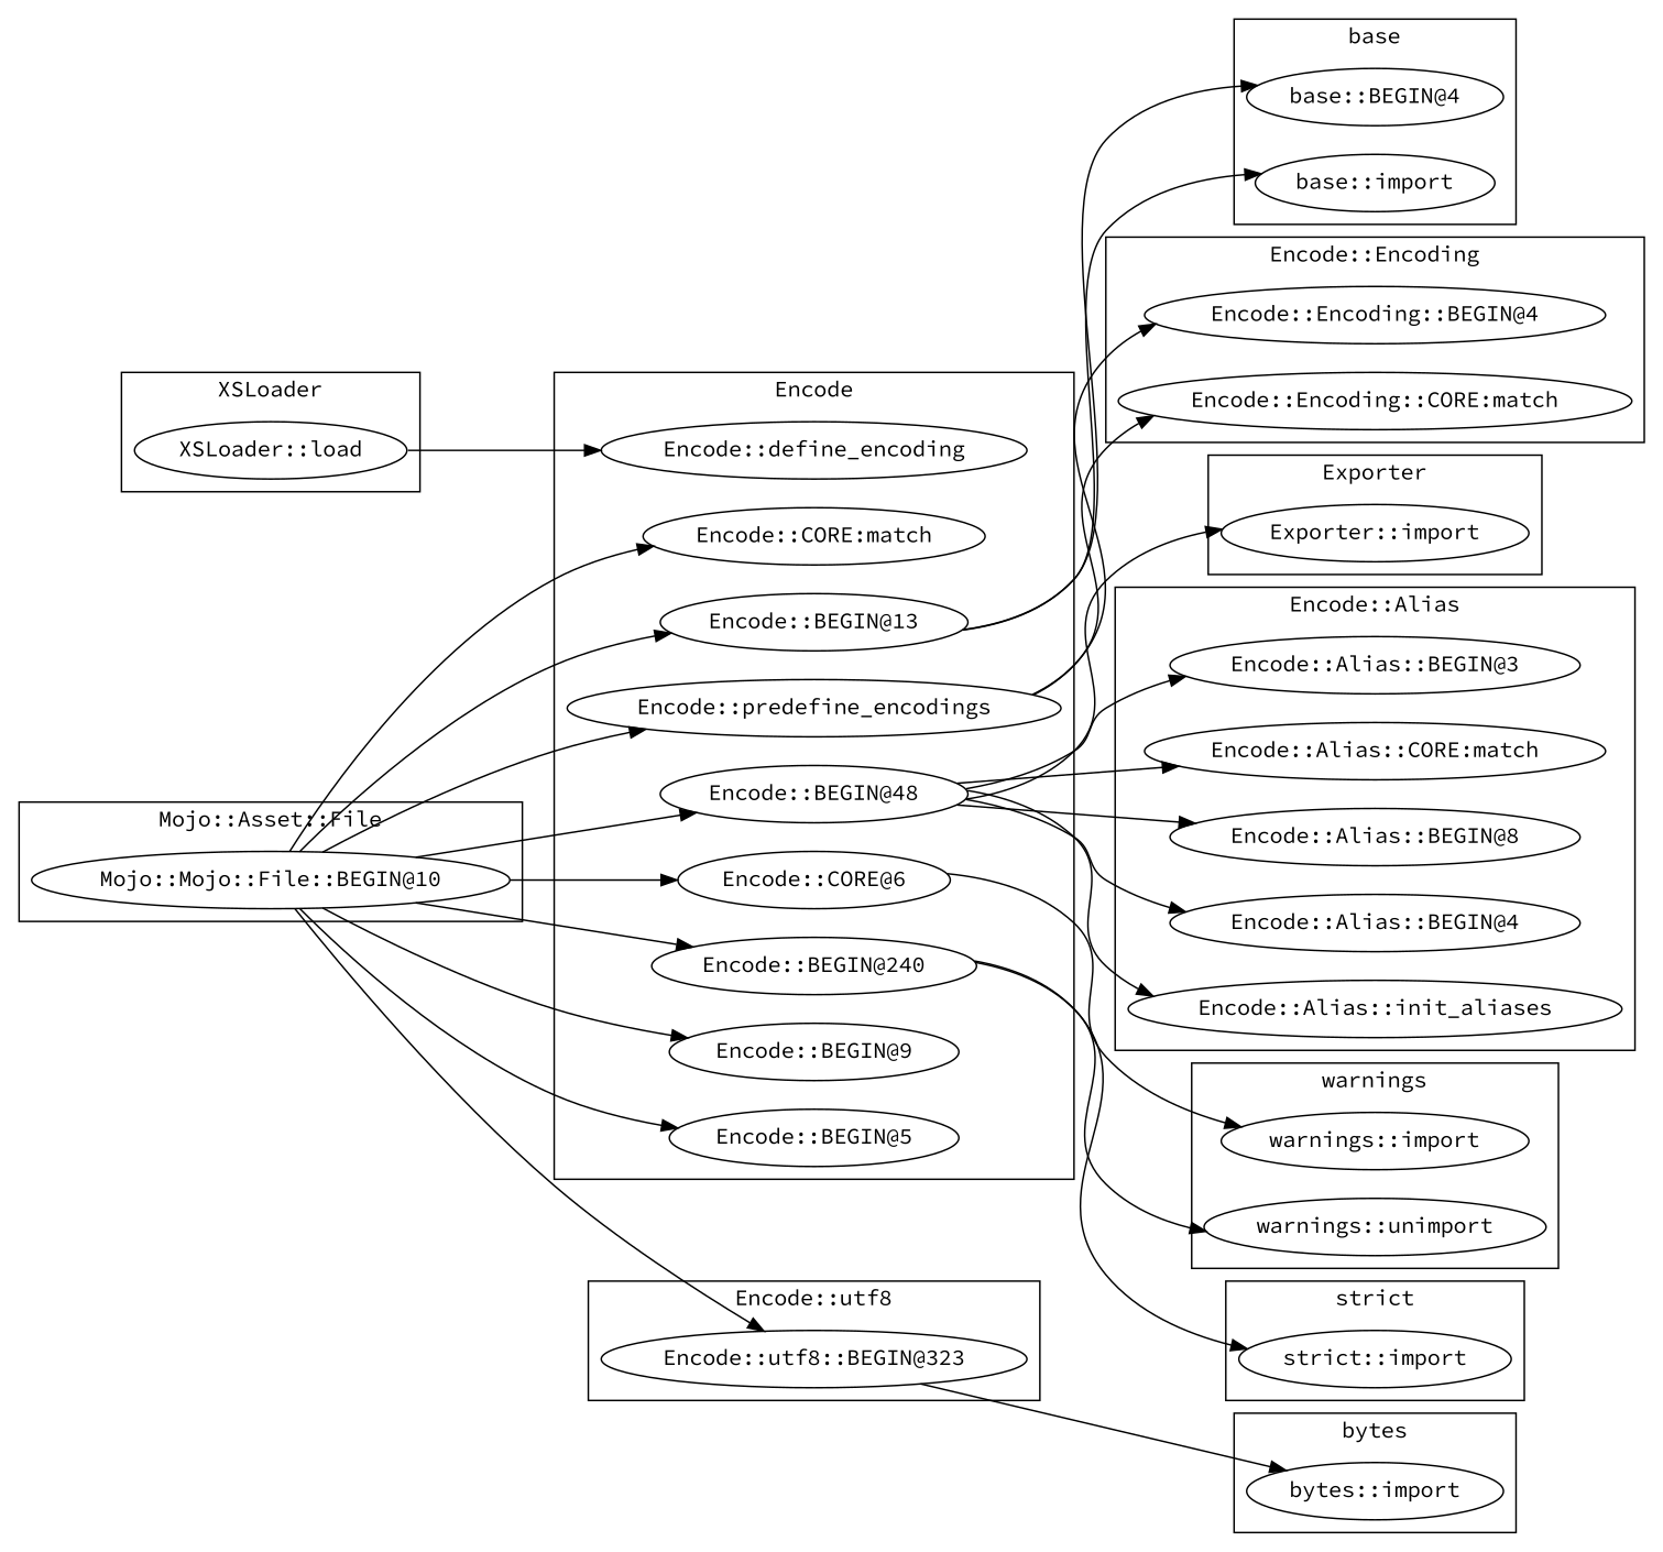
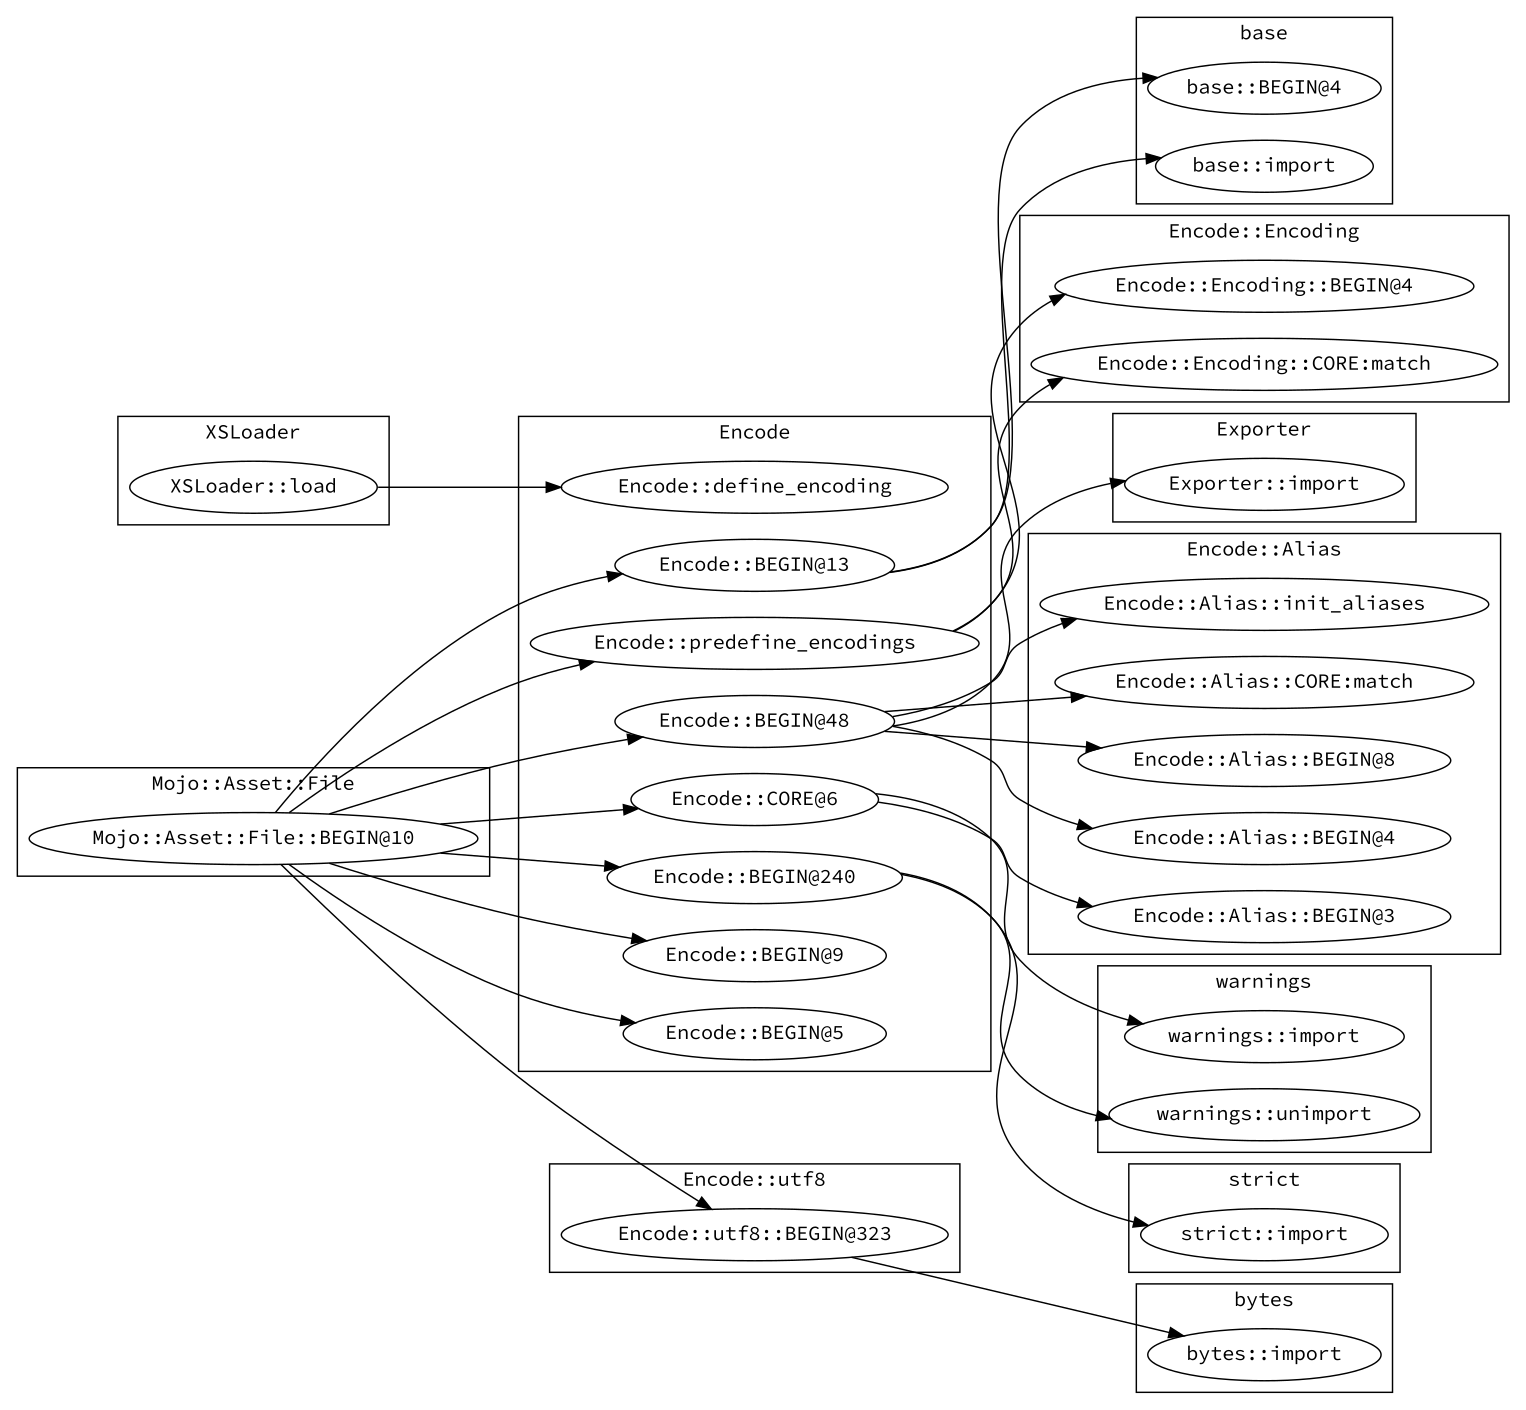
  digraph {
    fontname="Source Code Pro"
    rankdir=LR
    node [fontname="Source Code Pro"]
    edge [fontname="Source Code Pro"]
-   "Encode::CORE:match"
    "Encode::BEGIN@13"
    "Encode::define_encoding"
    "Encode::predefine_encodings"
    "Encode::BEGIN@48"
    n6 [label="Encode::CORE@6"]
    "Encode::BEGIN@9"
    "Encode::BEGIN@5"
    "Encode::BEGIN@240"
    "base::BEGIN@4"
    "base::import"
    "warnings::unimport"
    "warnings::import"
    "strict::import"
    "Encode::Encoding::BEGIN@4"
    "Encode::Encoding::CORE:match"
    "XSLoader::load"
    "bytes::import"
    "Exporter::import"
    "Encode::utf8::BEGIN@323"
-   "Mojo::Asset::File::BEGIN@10" [label="Mojo::Mojo::File::BEGIN@10"]
+   "Mojo::Asset::File::BEGIN@10"
    "Encode::Alias::BEGIN@3"
    "Encode::Alias::CORE:match"
    "Encode::Alias::BEGIN@8"
    "Encode::Alias::BEGIN@4"
    "Encode::Alias::init_aliases"
    subgraph cluster_1 {
      label=Encode
-     "Encode::CORE:match"
      "Encode::BEGIN@13"
      "Encode::define_encoding"
      "Encode::predefine_encodings"
      "Encode::BEGIN@48"
      n6
      "Encode::BEGIN@9"
      "Encode::BEGIN@5"
      "Encode::BEGIN@240"
    }
    subgraph cluster_2 {
      label=base
      "base::BEGIN@4"
      "base::import"
    }
    subgraph cluster_3 {
      label=warnings
      "warnings::unimport"
      "warnings::import"
    }
    subgraph cluster_4 {
      label="strict"
      "strict::import"
    }
    subgraph cluster_5 {
      label="Encode::Encoding"
      "Encode::Encoding::BEGIN@4"
      "Encode::Encoding::CORE:match"
    }
    subgraph cluster_6 {
      label=XSLoader
      "XSLoader::load"
    }
    subgraph cluster_7 {
      label=bytes
      "bytes::import"
    }
    subgraph cluster_8 {
      label=Exporter
      "Exporter::import"
    }
    subgraph cluster_9 {
      label="Encode::utf8"
      "Encode::utf8::BEGIN@323"
    }
    subgraph cluster_10 {
      label="Mojo::Asset::File"
      "Mojo::Asset::File::BEGIN@10"
    }
    subgraph cluster_11 {
      label="Encode::Alias"
      "Encode::Alias::BEGIN@3"
      "Encode::Alias::CORE:match"
      "Encode::Alias::BEGIN@8"
      "Encode::Alias::BEGIN@4"
      "Encode::Alias::init_aliases"
    }
    "Encode::BEGIN@13" -> "base::BEGIN@4"
    "Encode::BEGIN@13" -> "base::import"
    "Encode::predefine_encodings" -> "Encode::Encoding::BEGIN@4"
    "Encode::predefine_encodings" -> "Encode::Encoding::CORE:match"
    "Encode::BEGIN@48" -> "Exporter::import"
-   "Encode::BEGIN@48" -> "Encode::Alias::BEGIN@3"
+   n6 -> "Encode::Alias::BEGIN@3"
    "Encode::BEGIN@48" -> "Encode::Alias::CORE:match"
    "Encode::BEGIN@48" -> "Encode::Alias::BEGIN@8"
    "Encode::BEGIN@48" -> "Encode::Alias::BEGIN@4"
    "Encode::BEGIN@48" -> "Encode::Alias::init_aliases"
    n6 -> "warnings::import"
    "Encode::BEGIN@240" -> "warnings::unimport"
    "Encode::BEGIN@240" -> "strict::import"
    "XSLoader::load" -> "Encode::define_encoding"
    "Encode::utf8::BEGIN@323" -> "bytes::import"
-   "Mojo::Asset::File::BEGIN@10" -> "Encode::CORE:match"
    "Mojo::Asset::File::BEGIN@10" -> "Encode::BEGIN@13"
    "Mojo::Asset::File::BEGIN@10" -> "Encode::predefine_encodings"
    "Mojo::Asset::File::BEGIN@10" -> "Encode::BEGIN@48"
    "Mojo::Asset::File::BEGIN@10" -> n6
    "Mojo::Asset::File::BEGIN@10" -> "Encode::BEGIN@9"
    "Mojo::Asset::File::BEGIN@10" -> "Encode::BEGIN@5"
    "Mojo::Asset::File::BEGIN@10" -> "Encode::BEGIN@240"
    "Mojo::Asset::File::BEGIN@10" -> "Encode::utf8::BEGIN@323"
  }
